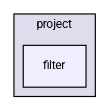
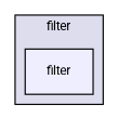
  digraph {
    compound=true
    fontname=Roboto
    n1 [fillcolor="#eeeeff" fontname=Roboto fontsize=10 label=filter pencolor=black shape=box style=filled]
    subgraph cluster_1 {
      bgcolor="#ddddee"
      fontsize=10
-     label=project
+     label=filter
      pencolor=black
      n1
    }
  }
